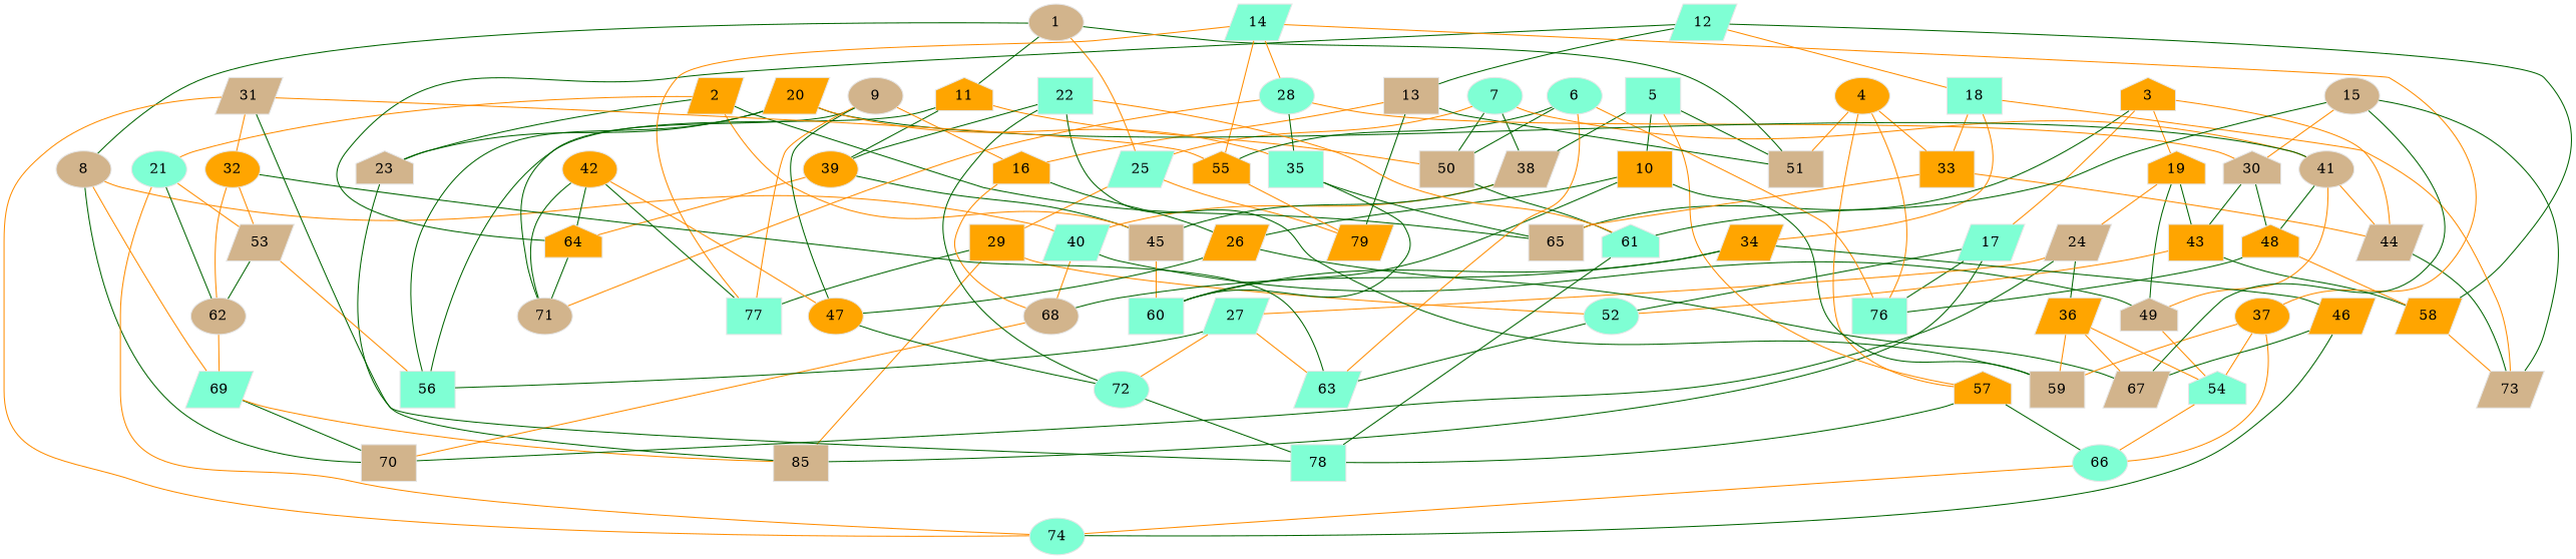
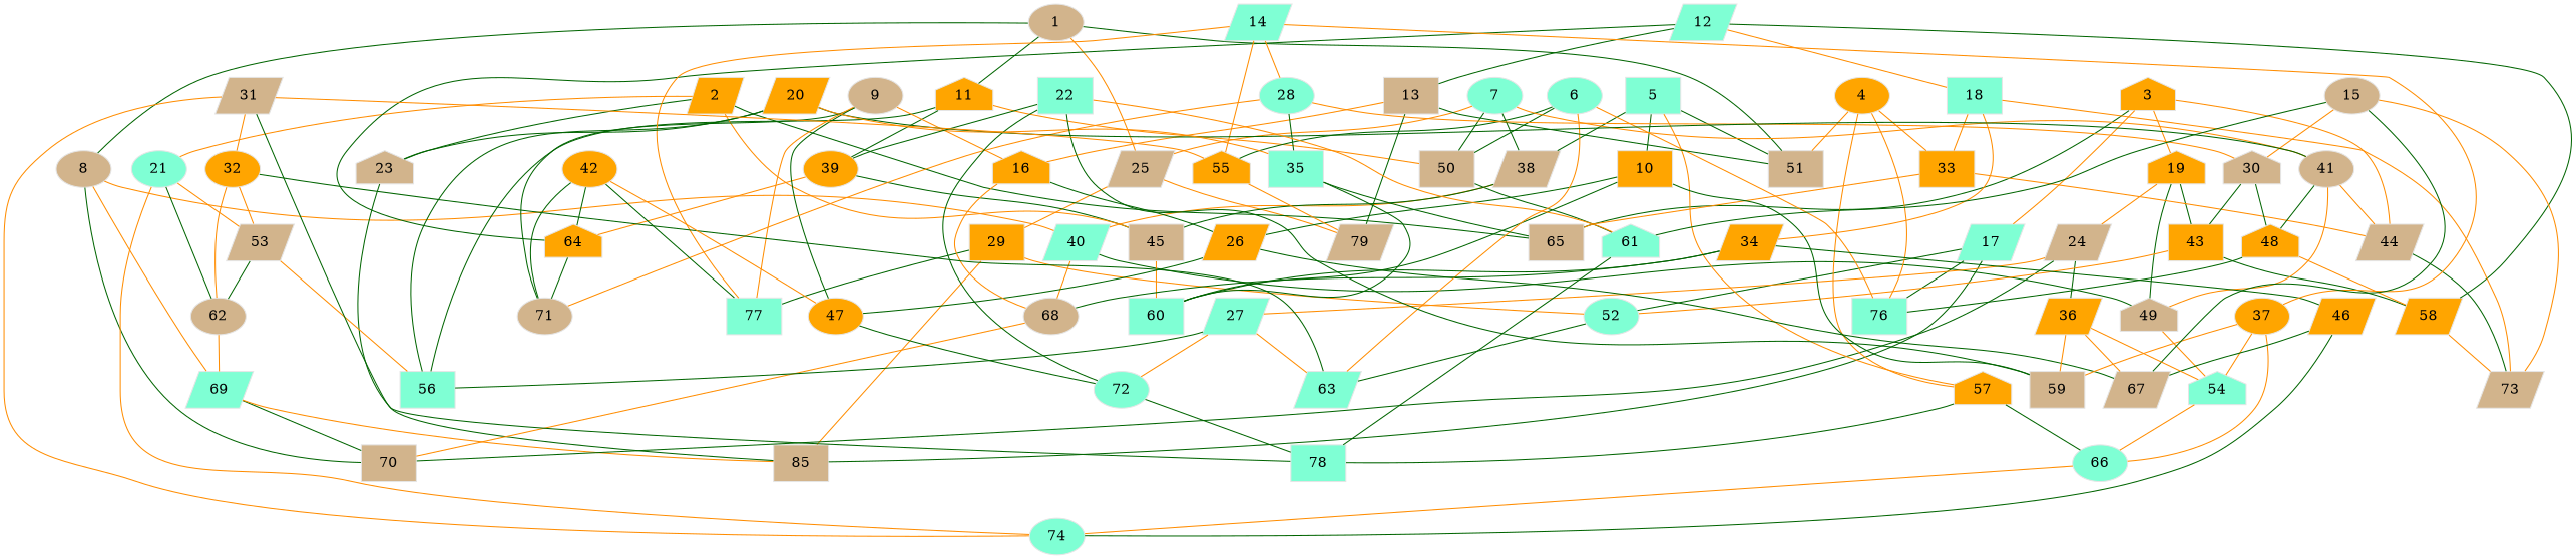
  graph {
    node [color=gray90 fillcolor=tan shape=parallelogram style=filled]
    edge [color=darkgreen]
    1 [shape=ellipse]
    8 [shape=ellipse]
    11 [fillcolor=orange shape=house]
-   25 [fillcolor=aquamarine]
+   25
    51 [shape=box]
    40 [fillcolor=aquamarine]
    69 [fillcolor=aquamarine]
    70 [shape=box]
    50 [shape=box]
    39 [fillcolor=orange shape=ellipse]
    56 [fillcolor=aquamarine shape=box]
-   79 [fillcolor=orange]
+   79
    29 [fillcolor=orange shape=box]
    2 [fillcolor=orange]
    21 [fillcolor=aquamarine shape=ellipse]
    23 [shape=house]
    45 [shape=box]
    65 [shape=box]
    53
    62 [shape=ellipse]
    74 [fillcolor=aquamarine shape=ellipse]
    n22 [label=85 shape=box]
    60 [fillcolor=aquamarine shape=box]
    3 [fillcolor=orange shape=house]
    17 [fillcolor=aquamarine]
    19 [fillcolor=orange shape=house]
    44
    76 [fillcolor=aquamarine shape=box]
    52 [fillcolor=aquamarine shape=ellipse]
    24
    43 [fillcolor=orange shape=box]
    49 [shape=house]
    73
    4 [fillcolor=orange shape=ellipse]
    33 [fillcolor=orange shape=box]
    57 [fillcolor=orange shape=house]
    78 [fillcolor=aquamarine shape=box]
    66 [fillcolor=aquamarine shape=ellipse]
    5 [fillcolor=aquamarine shape=box]
    10 [fillcolor=orange shape=box]
    38
    26 [fillcolor=orange]
    59 [shape=box]
    6 [fillcolor=aquamarine shape=ellipse]
    55 [fillcolor=orange shape=house]
    63 [fillcolor=aquamarine]
    61 [fillcolor=aquamarine shape=house]
    7 [fillcolor=aquamarine shape=ellipse]
    41 [shape=ellipse]
    48 [fillcolor=orange shape=house]
    68 [shape=ellipse]
    9 [shape=ellipse]
    16 [fillcolor=orange shape=house]
    47 [fillcolor=orange shape=ellipse]
    71 [shape=ellipse]
    77 [fillcolor=aquamarine shape=box]
    72 [fillcolor=aquamarine shape=ellipse]
    67
    64 [fillcolor=orange shape=house]
    12 [fillcolor=aquamarine]
    13 [shape=box]
    18 [fillcolor=aquamarine shape=box]
    58 [fillcolor=orange]
    34 [fillcolor=orange]
    14 [fillcolor=aquamarine]
    28 [fillcolor=aquamarine shape=ellipse]
    37 [fillcolor=orange shape=ellipse]
    30 [shape=house]
    35 [fillcolor=aquamarine shape=box]
    54 [fillcolor=aquamarine shape=house]
    15 [shape=ellipse]
    46 [fillcolor=orange]
    27 [fillcolor=aquamarine]
    36 [fillcolor=orange]
    20 [fillcolor=orange]
    22 [fillcolor=aquamarine shape=box]
    31
    32 [fillcolor=orange shape=ellipse]
    42 [fillcolor=orange shape=ellipse]
    1 -- 8
    1 -- 11
    1 -- 25 [color=darkorange]
    1 -- 51
    8 -- 40 [color=darkorange]
    8 -- 69 [color=darkorange]
    8 -- 70
    11 -- 50 [color=darkorange]
    11 -- 39
    11 -- 56
    25 -- 79 [color=darkorange]
    25 -- 29 [color=darkorange]
    40 -- 49
    40 -- 68 [color=darkorange]
    69 -- 70
    69 -- n22 [color=darkorange]
    50 -- 61
    39 -- 45
    39 -- 64 [color=darkorange]
    29 -- n22 [color=darkorange]
    29 -- 52 [color=darkorange]
    29 -- 77
    2 -- 21 [color=darkorange]
    2 -- 23
    2 -- 45 [color=darkorange]
    2 -- 65
    21 -- 53 [color=darkorange]
    21 -- 62
    21 -- 74 [color=darkorange]
    23 -- n22
    45 -- 60 [color=darkorange]
    53 -- 56 [color=darkorange]
    53 -- 62
    62 -- 69 [color=darkorange]
    3 -- 65
    3 -- 17 [color=darkorange]
    3 -- 19 [color=darkorange]
    3 -- 44 [color=darkorange]
    17 -- n22
    17 -- 76
    17 -- 52
    19 -- 24 [color=darkorange]
    19 -- 43
    19 -- 49
    44 -- 73
    52 -- 63
    24 -- 70
    24 -- 27 [color=darkorange]
    24 -- 36
    43 -- 52 [color=darkorange]
    43 -- 58
    49 -- 54 [color=darkorange]
    4 -- 51 [color=darkorange]
    4 -- 76 [color=darkorange]
    4 -- 33 [color=darkorange]
    4 -- 57 [color=darkorange]
    33 -- 65 [color=darkorange]
    33 -- 44 [color=darkorange]
    57 -- 78
    57 -- 66
    66 -- 74 [color=darkorange]
    5 -- 51
    5 -- 57 [color=darkorange]
    5 -- 10
    5 -- 38
    10 -- 60
    10 -- 26
    10 -- 59
    38 -- 40 [color=darkorange]
    38 -- 45
    26 -- 47
    26 -- 67
    6 -- 50
    6 -- 76 [color=darkorange]
    6 -- 55
    6 -- 63 [color=darkorange]
    55 -- 79 [color=darkorange]
    61 -- 78
    7 -- 25 [color=darkorange]
    7 -- 50
    7 -- 38
    7 -- 41 [color=darkorange]
    41 -- 44 [color=darkorange]
    41 -- 49 [color=darkorange]
    41 -- 48
    48 -- 76
    48 -- 58 [color=darkorange]
    68 -- 70 [color=darkorange]
    9 -- 16 [color=darkorange]
    9 -- 47
    9 -- 71
    9 -- 77 [color=darkorange]
    16 -- 26
    16 -- 68 [color=darkorange]
    47 -- 72
    72 -- 78
    64 -- 71
    12 -- 64
    12 -- 13
    12 -- 18 [color=darkorange]
    12 -- 58
    13 -- 51
    13 -- 79
    13 -- 16 [color=darkorange]
    18 -- 73 [color=darkorange]
    18 -- 33 [color=darkorange]
    18 -- 34 [color=darkorange]
    58 -- 73 [color=darkorange]
    34 -- 60
    34 -- 68
    34 -- 46
    14 -- 55 [color=darkorange]
    14 -- 77 [color=darkorange]
    14 -- 28 [color=darkorange]
    14 -- 37 [color=darkorange]
    28 -- 71 [color=darkorange]
    28 -- 30 [color=darkorange]
    28 -- 35
    37 -- 66 [color=darkorange]
    37 -- 59 [color=darkorange]
    37 -- 54 [color=darkorange]
    30 -- 43
    30 -- 48
    35 -- 65
    35 -- 60
    54 -- 66 [color=darkorange]
-   15 -- 73
+   15 -- 73 [color=darkorange]
    15 -- 61
    15 -- 67
    15 -- 30 [color=darkorange]
    46 -- 74
    46 -- 67
    27 -- 56
    27 -- 63 [color=darkorange]
    27 -- 72 [color=darkorange]
    36 -- 59 [color=darkorange]
    36 -- 67 [color=darkorange]
    36 -- 54 [color=darkorange]
    20 -- 56
    20 -- 23
    20 -- 41
    20 -- 35 [color=darkorange]
    22 -- 39
    22 -- 59
    22 -- 61 [color=darkorange]
    22 -- 72
    31 -- 74 [color=darkorange]
    31 -- 78
    31 -- 55 [color=darkorange]
    31 -- 32 [color=darkorange]
    32 -- 53 [color=darkorange]
    32 -- 62 [color=darkorange]
    32 -- 63
    42 -- 47 [color=darkorange]
    42 -- 71
    42 -- 77
    42 -- 64
  }
